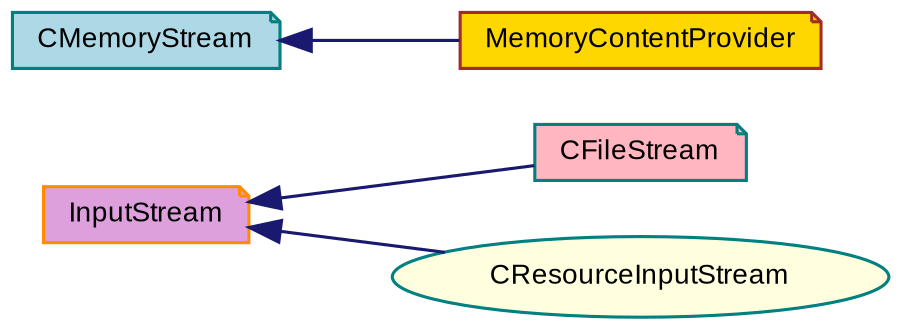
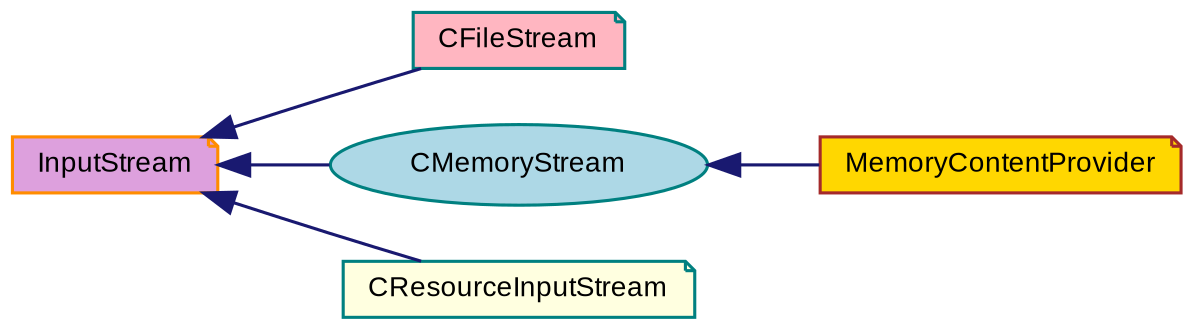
  digraph {
    rankdir=LR
    node [color=teal fontname=Arial fontsize=9 shape=note style=filled]
    edge [color=midnightblue dir=back fontname=Arial fontsize=9 labelfontname=Arial labelfontsize=9 style=solid]
    n1 [color=darkorange fillcolor=plum fontcolor=black height=0.2 label=InputStream width=0.4]
    n2 [fillcolor=lightpink height=0.2 label=CFileStream width=0.4]
-   n3 [fillcolor=lightblue height=0.2 label=CMemoryStream width=0.4]
-   n4 [fillcolor=lightyellow height=0.2 label=CResourceInputStream shape=ellipse width=0.4]
+   n3 [fillcolor=lightblue height=0.2 label=CMemoryStream shape=ellipse width=0.4]
+   n4 [fillcolor=lightyellow height=0.2 label=CResourceInputStream width=0.4]
    n5 [color=brown fillcolor=gold height=0.2 label=MemoryContentProvider width=0.4]
    n1 -> n2
+   n1 -> n3
    n1 -> n4
    n3 -> n5
  }
